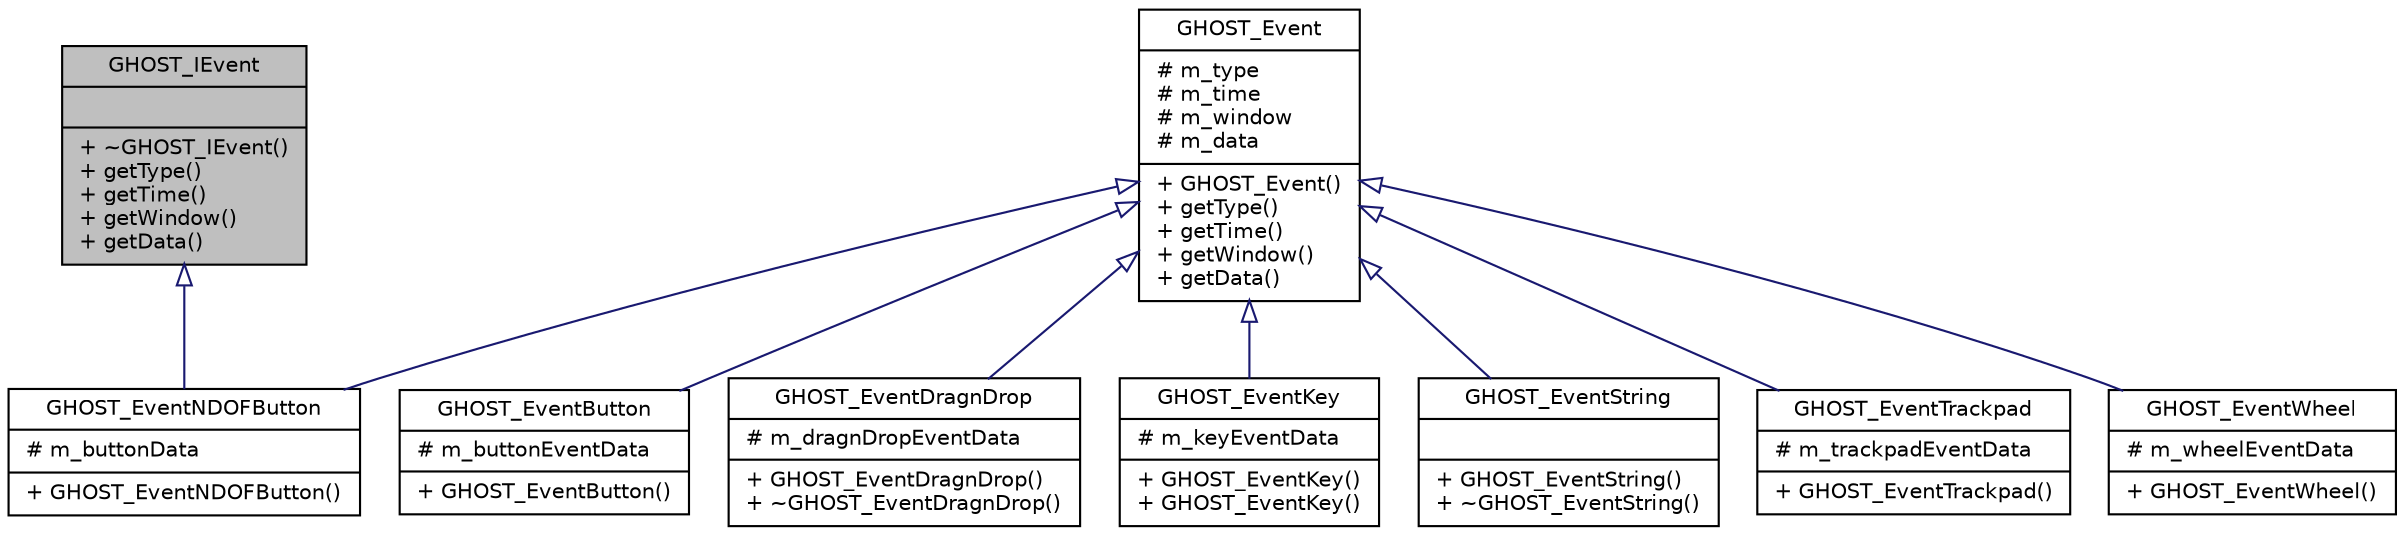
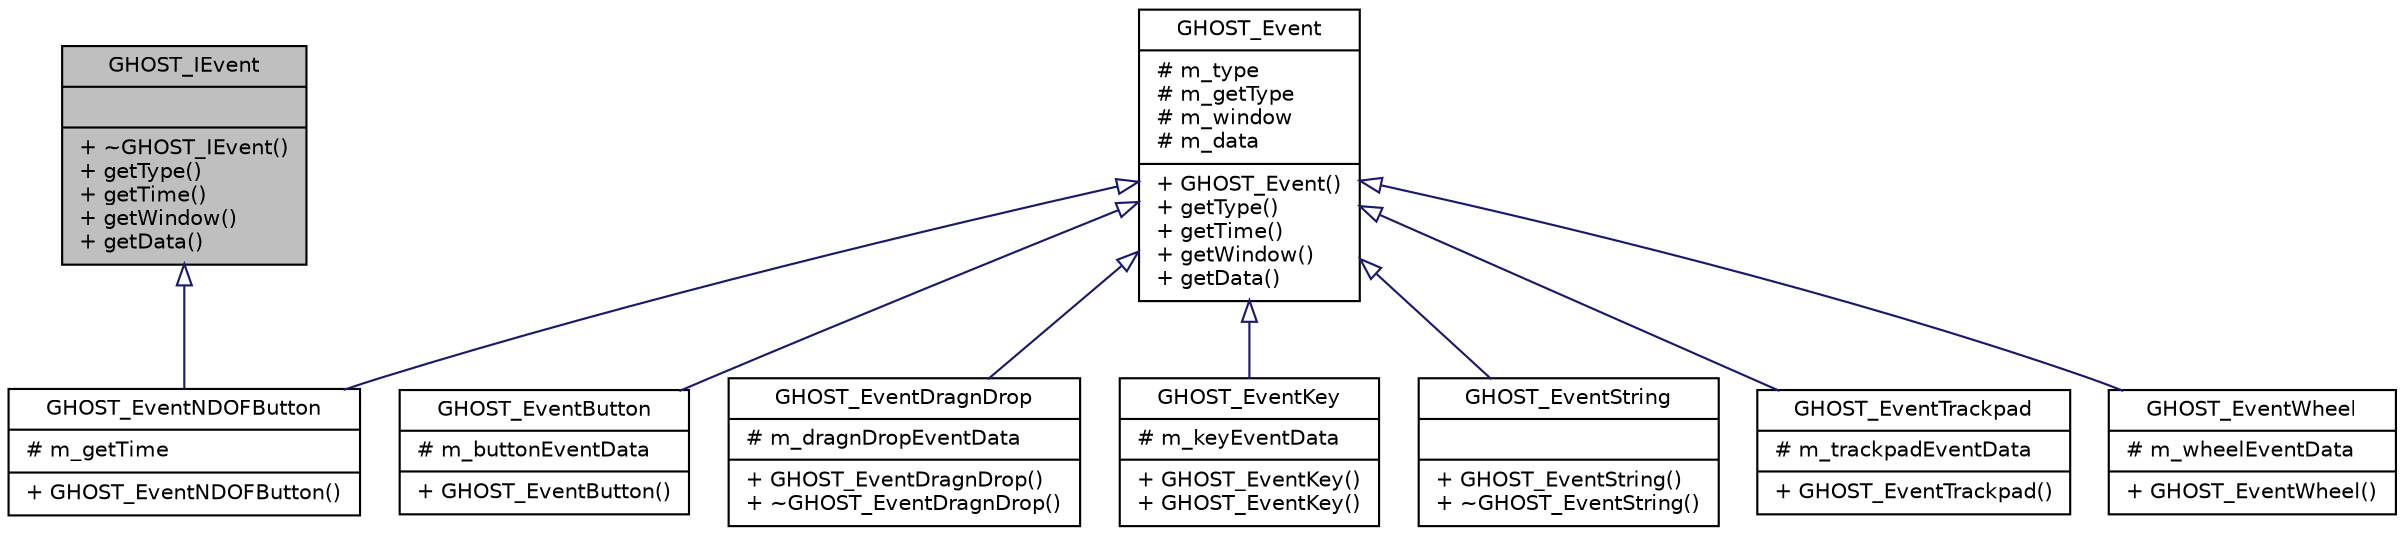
  digraph {
    node [color=black fillcolor=white fontname=Helvetica fontsize=10 shape=record style=filled]
    edge [arrowtail=empty color=midnightblue dir=back fontname=Helvetica fontsize=10 labelfontname=Helvetica labelfontsize=10 style=solid]
    n1 [fillcolor=grey75 fontcolor=black height=0.2 label="{GHOST_IEvent\n||+ ~GHOST_IEvent()\l+ getType()\l+ getTime()\l+ getWindow()\l+ getData()\l}" width=0.4]
-   n2 [height=0.2 label="{GHOST_EventNDOFButton\n|# m_buttonData\l|+ GHOST_EventNDOFButton()\l}" width=0.4]
-   n3 [height=0.2 label="{GHOST_Event\n|# m_type\l# m_time\l# m_window\l# m_data\l|+ GHOST_Event()\l+ getType()\l+ getTime()\l+ getWindow()\l+ getData()\l}" width=0.4]
+   n2 [height=0.2 label="{GHOST_EventNDOFButton\n|# m_getTime\l|+ GHOST_EventNDOFButton()\l}" width=0.4]
+   n3 [height=0.2 label="{GHOST_Event\n|# m_type\l# m_getType\l# m_window\l# m_data\l|+ GHOST_Event()\l+ getType()\l+ getTime()\l+ getWindow()\l+ getData()\l}" width=0.4]
    n4 [height=0.2 label="{GHOST_EventButton\n|# m_buttonEventData\l|+ GHOST_EventButton()\l}" width=0.4]
    n5 [height=0.2 label="{GHOST_EventDragnDrop\n|# m_dragnDropEventData\l|+ GHOST_EventDragnDrop()\l+ ~GHOST_EventDragnDrop()\l}" width=0.4]
    n6 [height=0.2 label="{GHOST_EventKey\n|# m_keyEventData\l|+ GHOST_EventKey()\l+ GHOST_EventKey()\l}" width=0.4]
    n7 [height=0.2 label="{GHOST_EventString\n||+ GHOST_EventString()\l+ ~GHOST_EventString()\l}" width=0.4]
    n8 [height=0.2 label="{GHOST_EventTrackpad\n|# m_trackpadEventData\l|+ GHOST_EventTrackpad()\l}" width=0.4]
    n9 [height=0.2 label="{GHOST_EventWheel\n|# m_wheelEventData\l|+ GHOST_EventWheel()\l}" width=0.4]
    n1 -> n2
    n3 -> n2
    n3 -> n4
    n3 -> n5
    n3 -> n6
    n3 -> n7
    n3 -> n8
    n3 -> n9
  }
